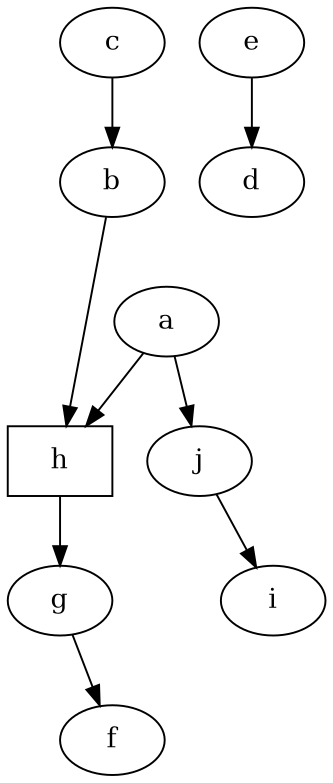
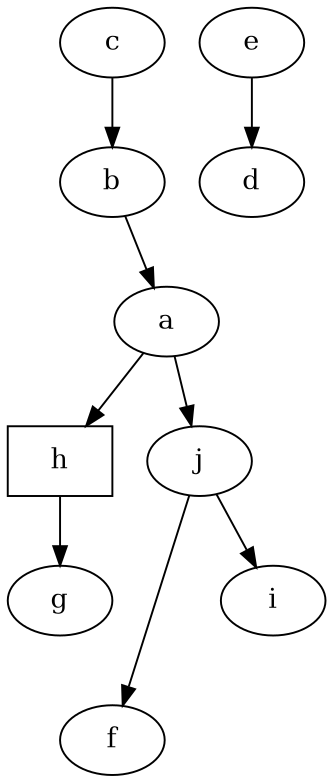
  digraph {
    h [shape=rectangle type=block]
    g
    f
    a
    j
    i
    e
    d
    c
    b
    h -> g
-   g -> f
+   j -> f
    a -> h
    a -> j
    j -> i
    e -> d
    c -> b
-   b -> h
+   b -> a
  }
